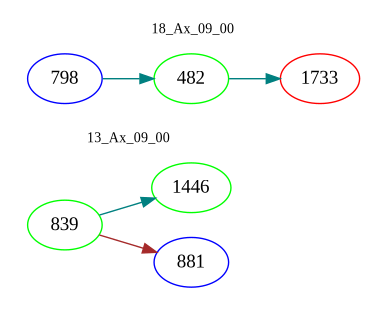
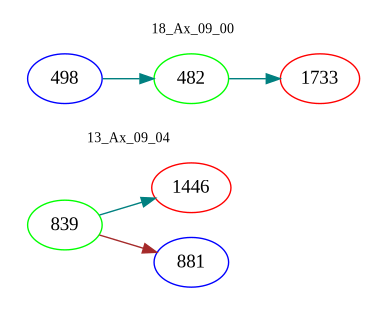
  digraph {
    fontname="Liberation Serif"
    rankdir=LR
    node [color=green fontname="Liberation Serif"]
    edge [color=teal fontname="Liberation Serif"]
    n1 [label=839]
    n2 [color=blue label=881]
-   n3 [label=1446]
+   n3 [color=red label=1446]
    n4 [label=482]
    n5 [color=red label=1733]
-   n6 [color=blue label=798]
+   n6 [color=blue label=498]
    subgraph cluster_1 {
      color=white
      fontsize=10
-     label="13_Ax_09_00"
+     label="13_Ax_09_04"
      n1
      n2
      n3
    }
    subgraph cluster_2 {
      color=white
      fontsize=10
      label="18_Ax_09_00"
      n4
      n5
      n6
    }
    n1 -> n2 [color=brown]
    n1 -> n3
    n4 -> n5
    n6 -> n4
  }
